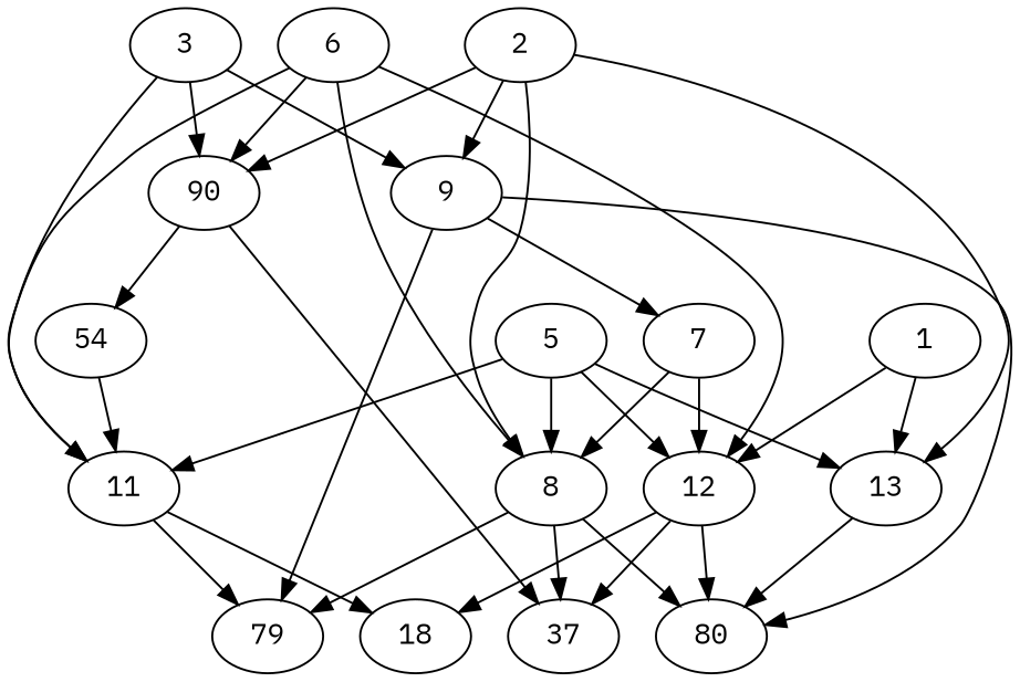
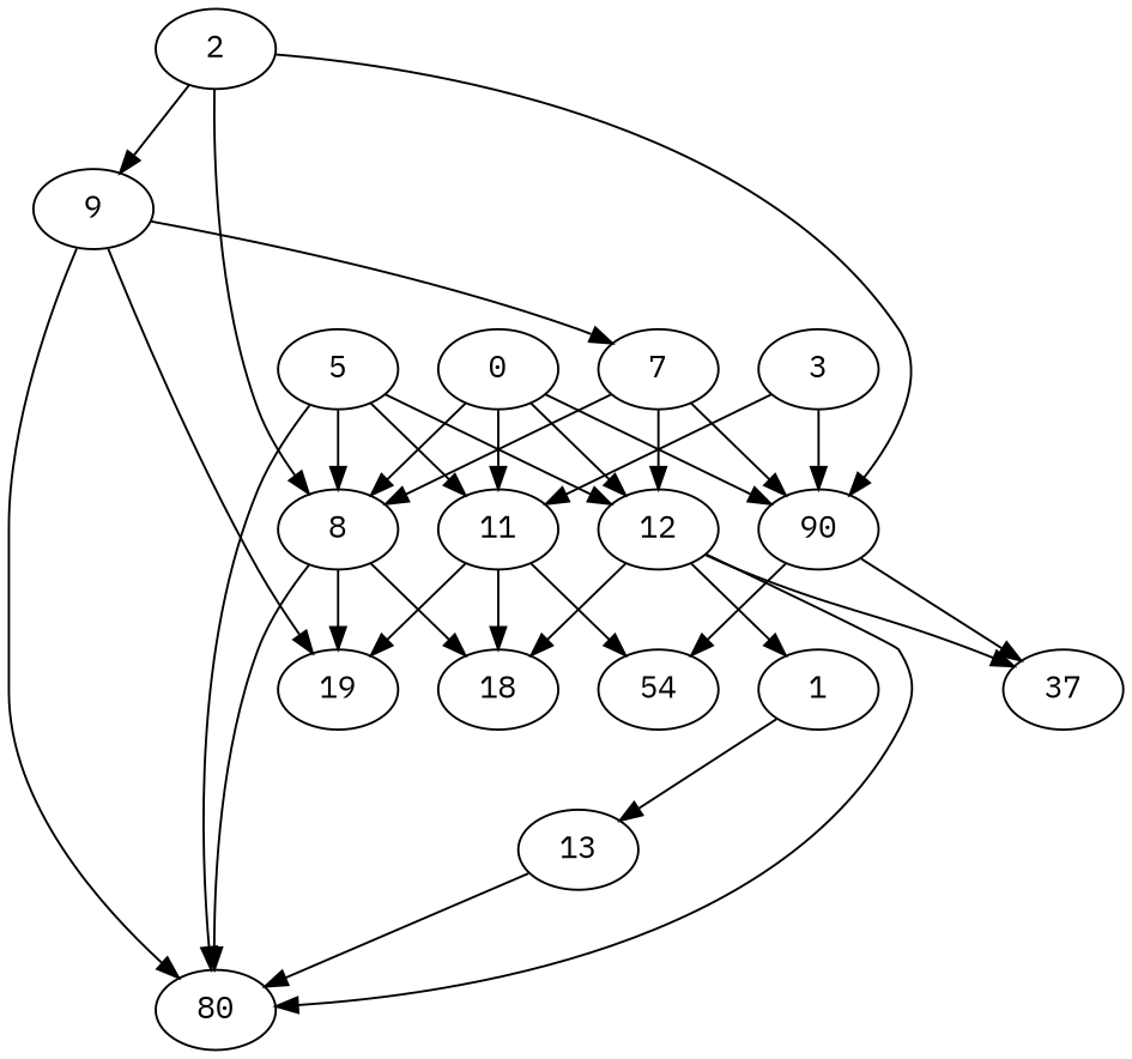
  digraph {
    fontname="IBM Plex Mono"
    node [alpha=0.16 fontname="IBM Plex Mono"]
    edge [fontname="IBM Plex Mono"]
    1 [alpha=0.08 expect_size=18892800]
    12 [expect_size=25667584]
    13 [alpha=0.14 expect_size=28169216]
    11 [alpha=0.07 expect_size=7923712]
    18 [alpha=0.15 expect_size=38345728]
-   19 [alpha=0.04 expect_size=14881792 label=79]
+   19 [alpha=0.04 expect_size=14881792]
    n7 [expect_size=48692224 label=54]
    n8 [alpha=0.18 expect_size=11985920 label=80]
    n9 [alpha=0.03 expect_size=33047552 label=37]
    2 [alpha=0.01 expect_size=35717120]
    8 [alpha=0.10 expect_size=19062784]
    9 [alpha=0.19 expect_size=19136512]
    n13 [alpha=0.03 expect_size=17385472 label=90]
    7 [alpha=0.02 expect_size=41420800]
    3 [alpha=0.09 expect_size=34373632]
    5 [alpha=0.09 expect_size=22328320]
-   6 [alpha=0.05 expect_size=39110656]
-   1 -> 12
+   6 [alpha=0.05 expect_size=39110656 label=0]
+   12 -> 1
    1 -> 13
    12 -> 18
    12 -> n8
    12 -> n9
    13 -> n8
    11 -> 18
    11 -> 19
-   n7 -> 11
-   2 -> 13
+   11 -> n7
    2 -> 8
    2 -> 9
    2 -> n13
-   8 -> n9
+   8 -> 18
    8 -> 19
    8 -> n8
    9 -> 19
    9 -> n8
    9 -> 7
    n13 -> n7
    n13 -> n9
    7 -> 12
    7 -> 8
+   7 -> n13
    3 -> 11
-   3 -> 9
    3 -> n13
    5 -> 12
-   5 -> 13
+   5 -> n8
    5 -> 11
    5 -> 8
    6 -> 12
    6 -> 11
    6 -> 8
    6 -> n13
  }
